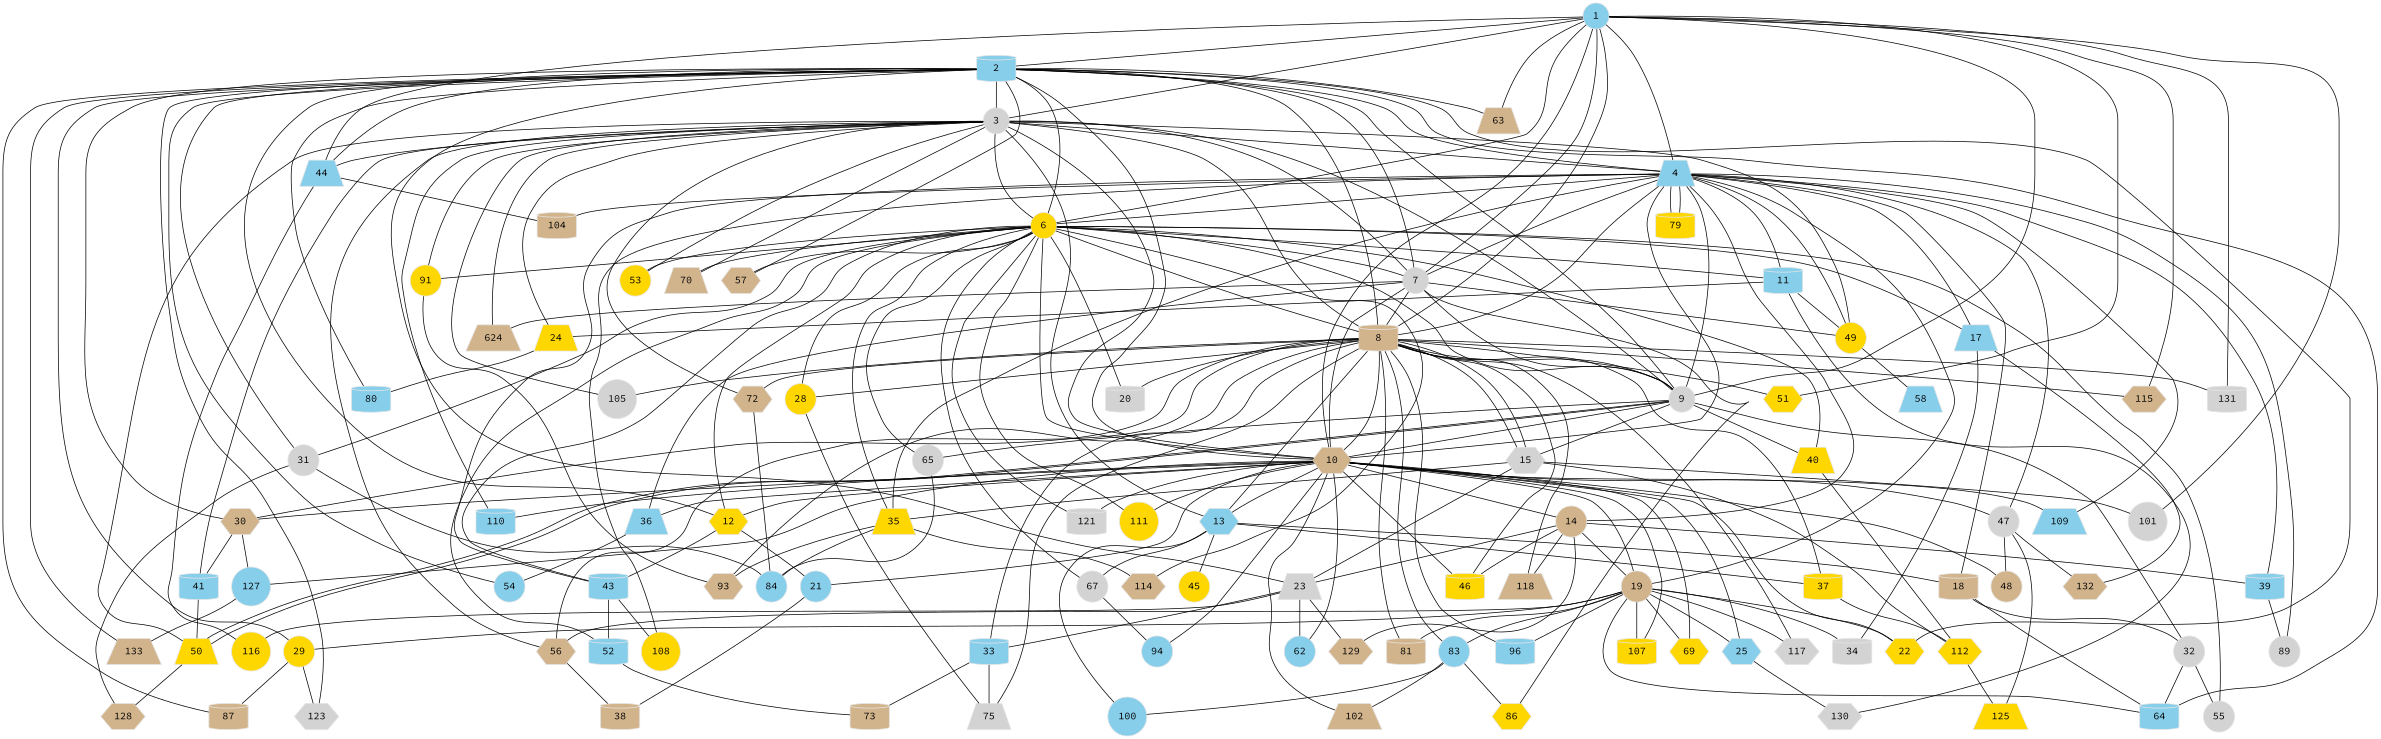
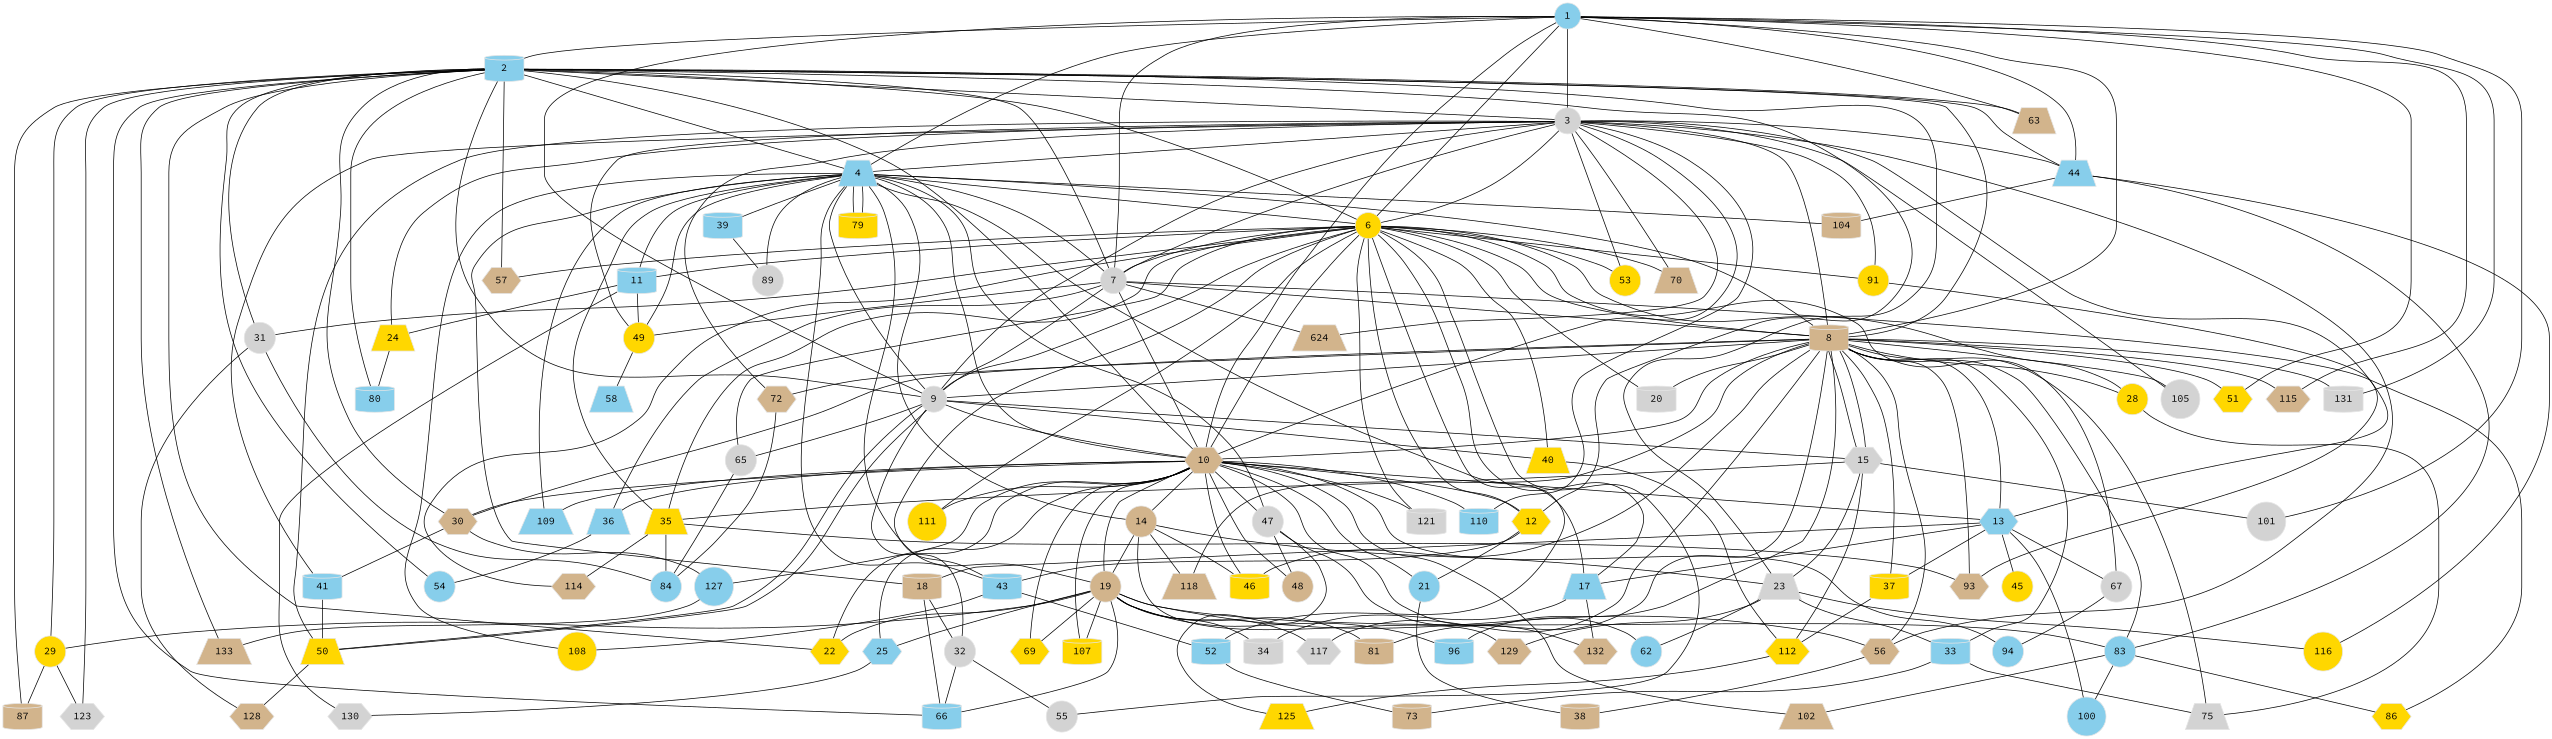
  graph {
    fontname="Source Code Pro"
    node [color=gray90 fillcolor=skyblue fontname="Source Code Pro" shape=circle style=filled]
    edge [fontname="Source Code Pro"]
    1 [super="+134"]
    2 [shape=cylinder super="+98"]
    3 [fillcolor=lightgrey super="+5"]
    4 [shape=trapezium super="+106"]
    6 [fillcolor=gold super="+82"]
    7 [fillcolor=lightgrey super="+113"]
    8 [fillcolor=tan shape=cylinder super="+56"]
    9 [fillcolor=lightgrey super="+135"]
    10 [fillcolor=tan shape=hexagon super="+136"]
    44 [shape=trapezium super="+68"]
    51 [fillcolor=gold shape=hexagon]
    63 [fillcolor=tan shape=trapezium]
    101 [fillcolor=lightgrey]
    115 [fillcolor=tan shape=hexagon]
    131 [fillcolor=lightgrey shape=cylinder]
    12 [fillcolor=gold shape=hexagon super="+95"]
    22 [fillcolor=gold shape=hexagon super="+42"]
    23 [fillcolor=lightgrey shape=trapezium]
    29 [fillcolor=gold]
    30 [fillcolor=tan shape=hexagon super="+90"]
    31 [fillcolor=lightgrey super="+85"]
    54
    57 [fillcolor=tan shape=hexagon]
-   66 [shape=cylinder super="+88" label=64]
+   66 [shape=cylinder super="+88"]
    80 [shape=cylinder]
    87 [fillcolor=tan shape=cylinder]
    123 [fillcolor=lightgrey shape=hexagon]
    133 [fillcolor=tan shape=trapezium]
    13 [shape=hexagon super="+16"]
    24 [fillcolor=gold shape=trapezium]
    n31 [fillcolor=tan label=56 shape=hexagon super="+74"]
    41 [shape=cylinder super="+122"]
    49 [fillcolor=gold super="+64"]
    50 [fillcolor=gold shape=trapezium super="+71"]
    53 [fillcolor=gold]
    70 [fillcolor=tan shape=trapezium]
    72 [fillcolor=tan shape=hexagon]
    91 [fillcolor=gold]
    105 [fillcolor=lightgrey]
    110 [shape=cylinder]
    n41 [fillcolor=tan label=624 shape=trapezium]
    11 [shape=cylinder super="+103"]
    14 [fillcolor=tan super="+76"]
    17 [shape=trapezium]
    18 [fillcolor=tan shape=cylinder]
    19 [fillcolor=tan super="+27"]
    35 [fillcolor=gold shape=trapezium super="+61"]
    39 [shape=cylinder]
    43 [shape=cylinder super="+78"]
    47 [fillcolor=lightgrey]
    79 [fillcolor=gold shape=cylinder]
    89 [fillcolor=lightgrey]
    104 [fillcolor=tan shape=cylinder]
    108 [fillcolor=gold]
    109 [shape=trapezium]
    20 [fillcolor=lightgrey shape=cylinder]
    28 [fillcolor=gold]
    40 [fillcolor=gold shape=trapezium]
    52 [shape=cylinder]
    55 [fillcolor=lightgrey]
    65 [fillcolor=lightgrey]
    67 [fillcolor=lightgrey]
    111 [fillcolor=gold]
    114 [fillcolor=tan shape=hexagon]
    121 [fillcolor=lightgrey shape=cylinder]
    36 [shape=trapezium]
    86 [fillcolor=gold shape=hexagon]
    15 [fillcolor=lightgrey shape=hexagon super="+59"]
    33 [shape=cylinder]
    37 [fillcolor=gold shape=cylinder]
    46 [fillcolor=gold shape=cylinder super="+126"]
    75 [fillcolor=lightgrey shape=trapezium super="+77"]
    81 [fillcolor=tan shape=cylinder]
    83 [super="+97"]
    93 [fillcolor=tan shape=hexagon super="+119"]
    96 [shape=cylinder]
    117 [fillcolor=lightgrey shape=hexagon]
    118 [fillcolor=tan shape=trapezium]
    32 [fillcolor=lightgrey super="+99"]
    21
    25 [shape=hexagon super="+60"]
    48 [fillcolor=tan]
    62
    69 [fillcolor=gold shape=hexagon]
    94
    102 [fillcolor=tan shape=trapezium]
    107 [fillcolor=gold shape=cylinder]
    127
    116 [fillcolor=gold]
    129 [fillcolor=tan shape=hexagon]
    84 [super="+92"]
    128 [fillcolor=tan shape=hexagon]
    45 [fillcolor=gold]
    100
    38 [fillcolor=tan shape=cylinder]
    58 [shape=trapezium]
    130 [fillcolor=lightgrey shape=hexagon]
    34 [fillcolor=lightgrey shape=cylinder]
    132 [fillcolor=tan shape=hexagon]
    125 [fillcolor=gold shape=trapezium]
    112 [fillcolor=gold shape=hexagon super="+120"]
    73 [fillcolor=tan shape=cylinder]
    1 -- 2
    1 -- 3 [weight=2]
    1 -- 4
    1 -- 6
    1 -- 7
    1 -- 8
    1 -- 9
    1 -- 10
    1 -- 44
    1 -- 51
    1 -- 63
    1 -- 101
    1 -- 115
    1 -- 131
    2 -- 3 [weight=3]
    2 -- 4
    2 -- 6
    2 -- 7
    2 -- 8
    2 -- 9
    2 -- 10
    2 -- 44
    2 -- 63
    2 -- 12
    2 -- 22
    2 -- 23
    2 -- 29
    2 -- 30
    2 -- 31
    2 -- 54
    2 -- 57
    2 -- 66
    2 -- 80
    2 -- 87
    2 -- 123
    2 -- 133
    3 -- 4 [weight=2]
    3 -- 6 [weight=2]
    3 -- 7 [weight=2]
    3 -- 8 [weight=3]
    3 -- 9 [weight=2]
    3 -- 10 [weight=2]
    3 -- 44 [weight=2]
    3 -- 13
    3 -- 24
    3 -- n31
    3 -- 41
    3 -- 49
    3 -- 50
    3 -- 53
    3 -- 70
    3 -- 72
    3 -- 91
    3 -- 105
    3 -- 110
    3 -- n41
    4 -- 6
    4 -- 7
    4 -- 8
    4 -- 9 [weight=2]
    4 -- 10
    4 -- 49
    4 -- 11
    4 -- 14
    4 -- 17
    4 -- 18
    4 -- 19
    4 -- 35
    4 -- 39
    4 -- 43
    4 -- 47
    4 -- 79
    4 -- 79
    4 -- 89
    4 -- 104
    4 -- 108
    4 -- 109
    6 -- 7
    6 -- 8
    6 -- 9
    6 -- 10
    6 -- 12
    6 -- 31
    6 -- 57
    6 -- 53
    6 -- 70
    6 -- 91
    6 -- 11
    6 -- 17
    6 -- 35
    6 -- 43
    6 -- 20
    6 -- 28
    6 -- 40
    6 -- 52
    6 -- 55
    6 -- 65
    6 -- 67
    6 -- 111
    6 -- 114
    6 -- 121
    7 -- 8 [weight=2]
    7 -- 9
    7 -- 10
    7 -- 49 [weight=2]
    7 -- n41
    7 -- 36
    7 -- 86
    8 -- 9
    8 -- 10
    8 -- 51
    8 -- 115
    8 -- 131
    8 -- 30
    8 -- 13
    8 -- n31
    8 -- 72
    8 -- 105
    8 -- 20
    8 -- 28
    8 -- 15
    8 -- 15
    8 -- 33
    8 -- 37
    8 -- 46
    8 -- 75
    8 -- 81
    8 -- 83
    8 -- 93
    8 -- 96
    8 -- 117
    8 -- 118
    9 -- 10
    9 -- 50
    9 -- 50
    9 -- 40
    9 -- 65
    9 -- 15
    9 -- 32
    10 -- 12
    10 -- 22
    10 -- 30
    10 -- 13
    10 -- 110
    10 -- 14
    10 -- 19
    10 -- 47
    10 -- 109
    10 -- 111
    10 -- 121
    10 -- 36
    10 -- 46
    10 -- 21
    10 -- 25
    10 -- 48
    10 -- 62
    10 -- 69
    10 -- 94
    10 -- 102
    10 -- 107
    10 -- 127
    44 -- 104
+   44 -- 83
    44 -- 116
    12 -- 43
    12 -- 21
    23 -- 33
    23 -- 62
    23 -- 116
    23 -- 129
    29 -- 87
    29 -- 123
    30 -- 41
    30 -- 127
    31 -- 84
    31 -- 128
+   13 -- 17
    13 -- 18
    13 -- 67
    13 -- 37
    13 -- 45
    13 -- 100
    24 -- 80
    n31 -- 38
    41 -- 50
    49 -- 58
    50 -- 128
    72 -- 84
    91 -- 93
    11 -- 24
    11 -- 49
    11 -- 130
    14 -- 23
    14 -- 19
-   14 -- 39
    14 -- 46
    14 -- 118
    14 -- 129
    17 -- 34
    17 -- 132
    18 -- 66
    18 -- 32
    19 -- 22
    19 -- 29
    19 -- 66
    19 -- n31
    19 -- 81
    19 -- 83
    19 -- 96
    19 -- 117
    19 -- 25
    19 -- 69
    19 -- 107
    19 -- 34
    35 -- 114
    35 -- 93
    35 -- 84
    39 -- 89
    43 -- 108
    43 -- 52
    47 -- 48
    47 -- 132
    47 -- 125
    28 -- 75
    40 -- 112
    52 -- 73
    65 -- 84
    67 -- 94
    36 -- 54
    15 -- 101
    15 -- 23
    15 -- 35
    15 -- 112
    33 -- 75
    33 -- 73
    37 -- 112
    83 -- 86
    83 -- 102
    83 -- 100
    32 -- 66
    32 -- 55
    21 -- 38
    25 -- 130
    127 -- 133
    112 -- 125
  }
